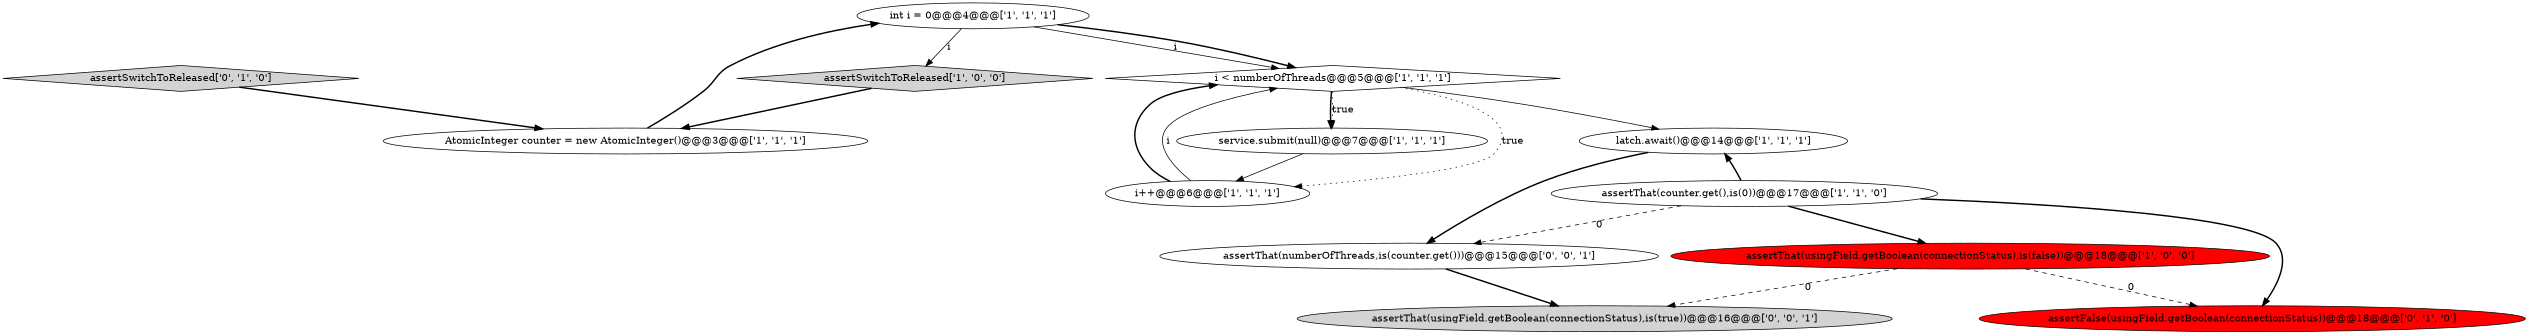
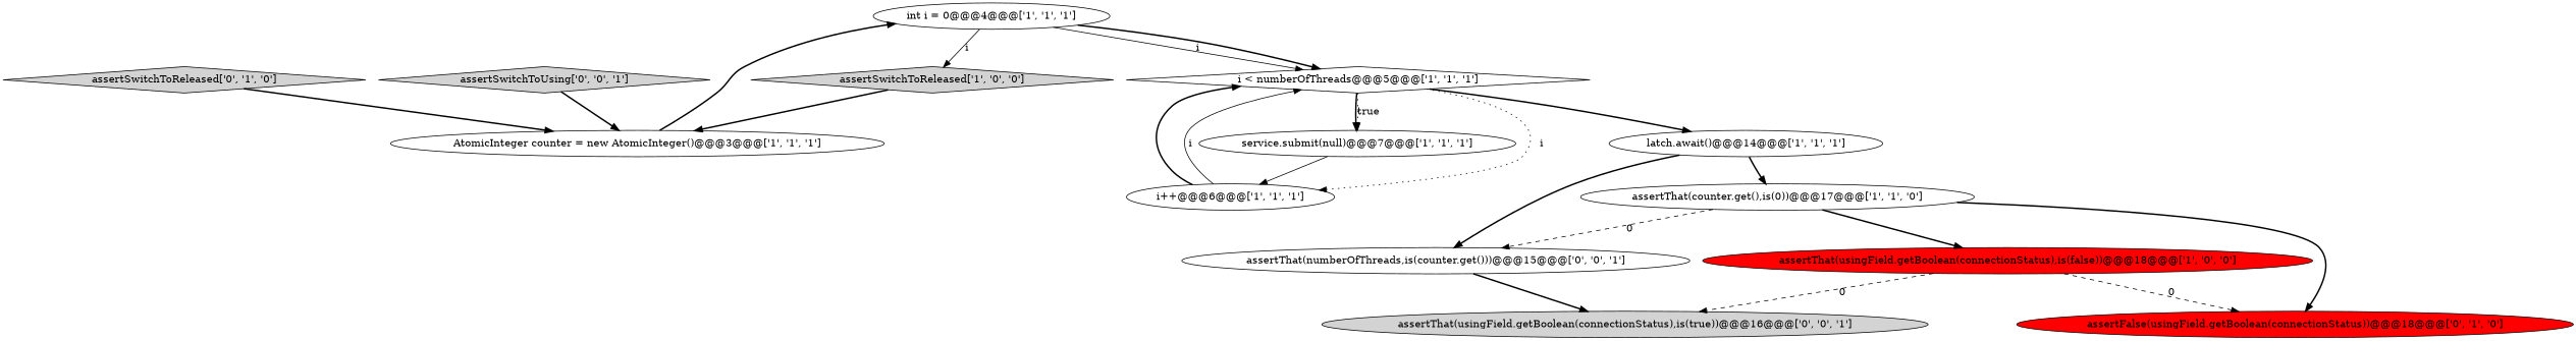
  digraph {
    node [fillcolor=white shape=ellipse style=filled]
    edge [style=bold]
    n1 [label="latch.await()@@@14@@@['1', '1', '1']"]
    n2 [label="assertThat(numberOfThreads,is(counter.get()))@@@15@@@['0', '0', '1']"]
    n3 [label="assertThat(counter.get(),is(0))@@@17@@@['1', '1', '0']"]
    n4 [fillcolor=lightgray label="assertThat(usingField.getBoolean(connectionStatus),is(true))@@@16@@@['0', '0', '1']"]
    n5 [fillcolor=red label="assertThat(usingField.getBoolean(connectionStatus),is(false))@@@18@@@['1', '0', '0']"]
    n6 [fillcolor=red label="assertFalse(usingField.getBoolean(connectionStatus))@@@18@@@['0', '1', '0']"]
    n7 [fillcolor=lightgray label="assertSwitchToReleased['1', '0', '0']" shape=diamond]
    n8 [label="AtomicInteger counter = new AtomicInteger()@@@3@@@['1', '1', '1']"]
    n9 [label="int i = 0@@@4@@@['1', '1', '1']"]
    n10 [label="service.submit(null)@@@7@@@['1', '1', '1']"]
    n11 [label="i++@@@6@@@['1', '1', '1']"]
    n12 [label="i < numberOfThreads@@@5@@@['1', '1', '1']" shape=diamond]
    n13 [fillcolor=lightgray label="assertSwitchToReleased['0', '1', '0']" shape=diamond]
+   n14 [fillcolor=lightgray label="assertSwitchToUsing['0', '0', '1']" shape=diamond]
    n1 -> n2
-   n3 -> n1
+   n1 -> n3
    n2 -> n4
    n3 -> n2 [label=0 style=dashed]
    n3 -> n5
    n3 -> n6
    n5 -> n4 [label=0 style=dashed]
    n5 -> n6 [label=0 style=dashed]
    n7 -> n8
    n8 -> n9
    n9 -> n7 [label=i style=solid]
    n9 -> n12 [label=i style=solid]
    n9 -> n12
    n10 -> n11 [style=solid]
    n11 -> n12
    n11 -> n12 [label=i style=solid]
-   n12 -> n1 [style=solid]
+   n12 -> n1
    n12 -> n10
    n12 -> n10 [label=true style=dotted]
-   n12 -> n11 [label=true style=dotted]
+   n12 -> n11 [label=i style=dotted]
    n13 -> n8
+   n14 -> n8
  }
